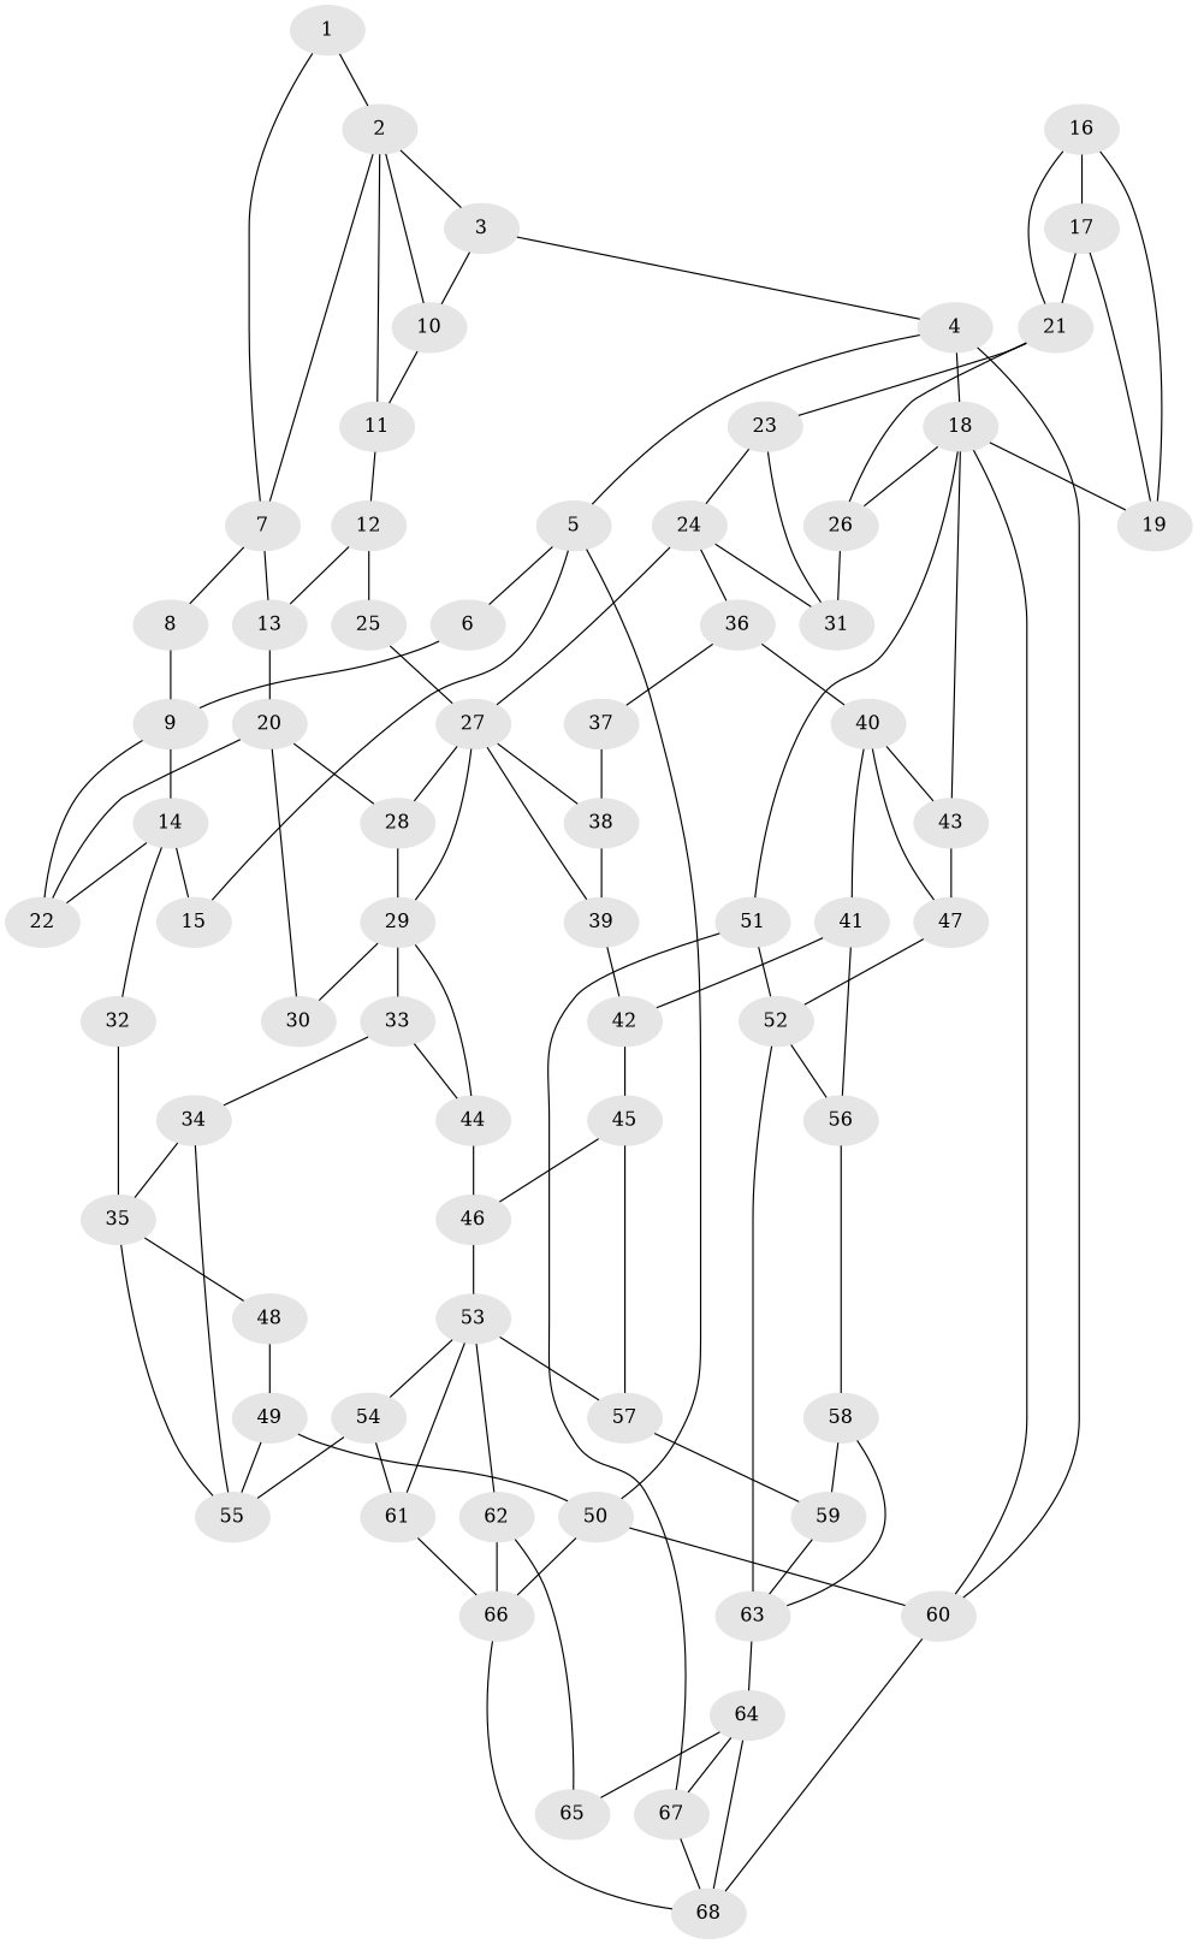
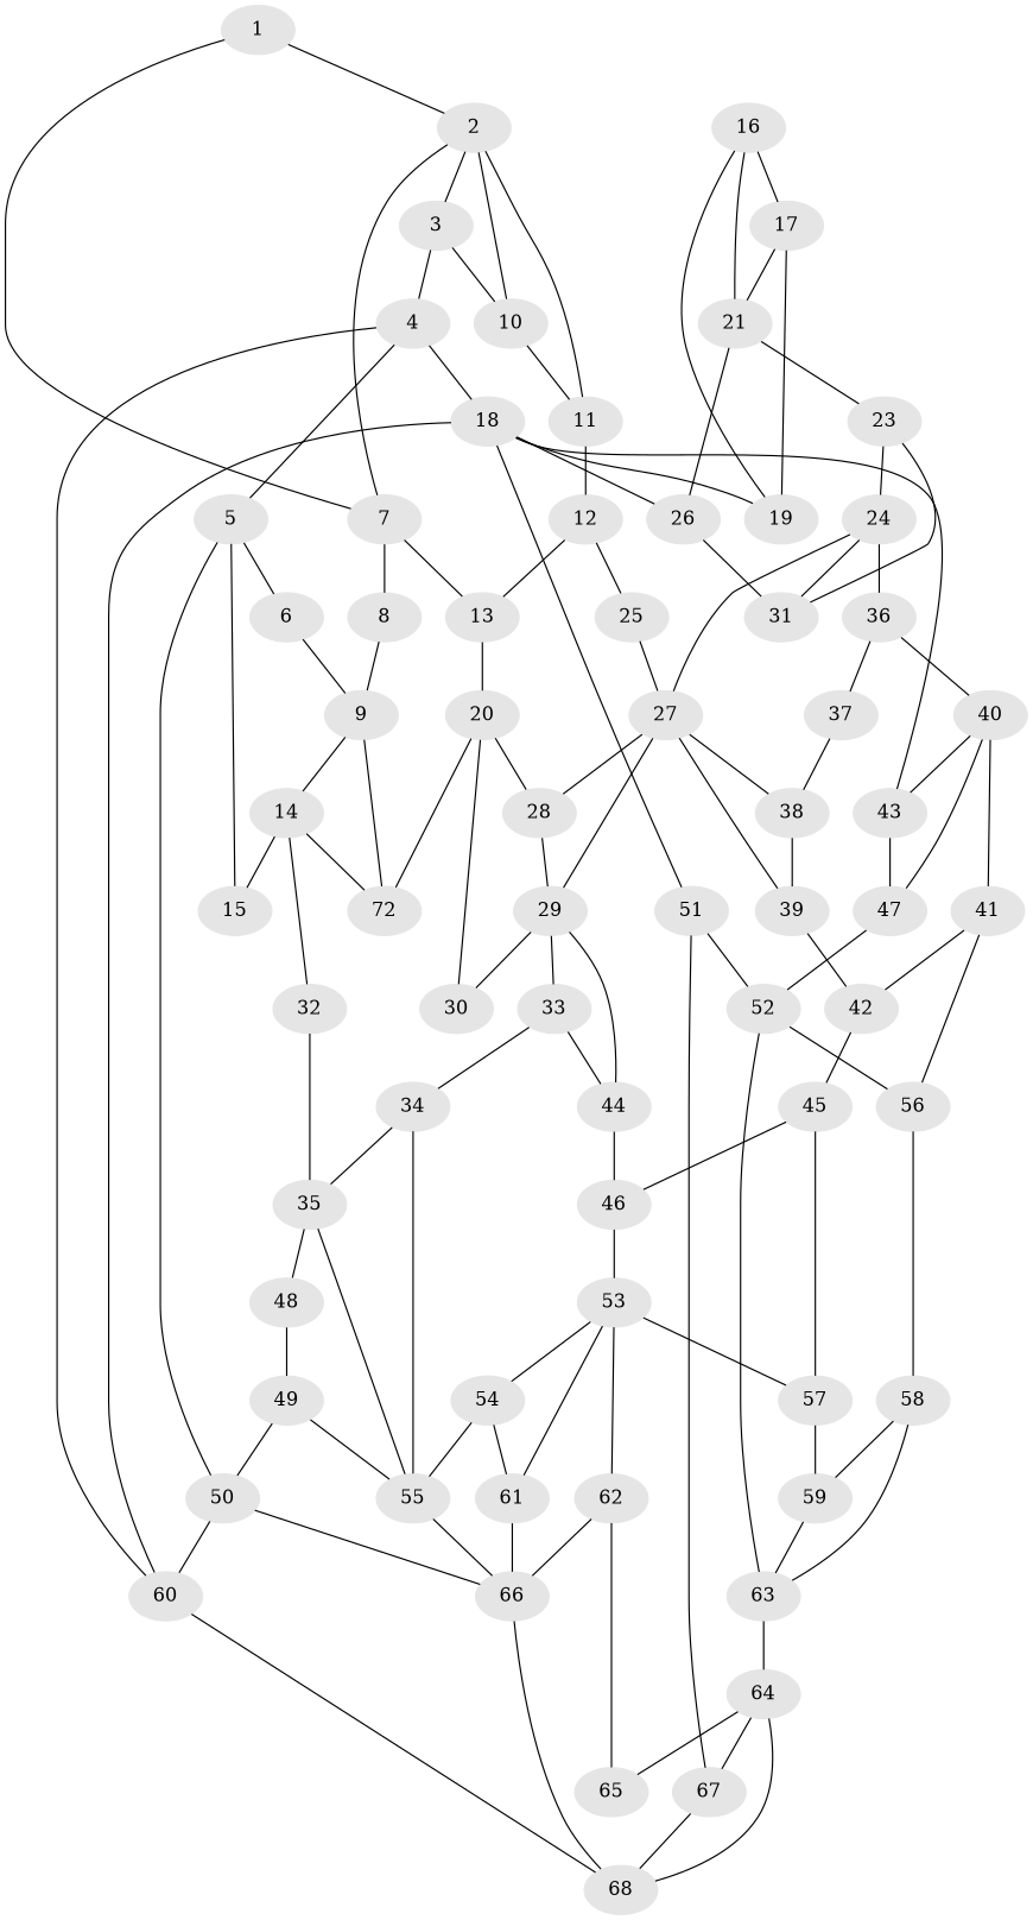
  graph {
    node [color=gray90 style=filled]
    edge [weight=1.0]
    1
    2
    7
    3
    10
    11
    8
    13
    4
    12
    5
    18
    60
    6
    15
    50
    19
    26
    43
    51
    68
    9
    66
    14
-   22
+   22 [label=72]
    20
    32
    16
    17
    21
    25
    27
    28
    30
    35
    23
    31
    47
    52
    67
    29
    24
    36
    37
    40
    38
    39
    33
    44
    42
    34
    46
    55
    48
    49
    41
    45
    56
    58
    57
    53
    59
    54
    61
    62
    63
    64
    65
    1 -- 2
    1 -- 7
    2 -- 7
    2 -- 3
    2 -- 10 [weight=2.0]
    2 -- 11
    7 -- 8 [weight=2.0]
    7 -- 13 [weight=2.0]
    3 -- 10
    3 -- 4
    10 -- 11
    11 -- 12
    8 -- 9 [weight=2.0]
    13 -- 20 [weight=2.0]
    4 -- 5
    4 -- 18
    4 -- 60
    12 -- 13
    12 -- 25
    5 -- 6
    5 -- 15
    5 -- 50
    18 -- 60
    18 -- 19
    18 -- 26
    18 -- 43
    18 -- 51
    60 -- 68
    6 -- 9
    50 -- 60
    50 -- 66
    26 -- 31
    43 -- 47
    51 -- 52 [weight=2.0]
    51 -- 67
    9 -- 14
    9 -- 22
    66 -- 68
    14 -- 15 [weight=2.0]
    14 -- 22
    14 -- 32 [weight=2.0]
    20 -- 22
    20 -- 28
    20 -- 30
    32 -- 35 [weight=2.0]
    16 -- 19
    16 -- 17 [weight=2.0]
    16 -- 21
    17 -- 19
    17 -- 21 [weight=3.0]
    21 -- 26
    21 -- 23
    25 -- 27 [weight=2.0]
    27 -- 28
    27 -- 29
    27 -- 38
    27 -- 39
    28 -- 29
    35 -- 55
    35 -- 48 [weight=2.0]
    23 -- 31
    23 -- 24
    47 -- 52 [weight=2.0]
    52 -- 56
    52 -- 63
    67 -- 68
    29 -- 30 [weight=2.0]
    29 -- 33
    29 -- 44
    24 -- 27
    24 -- 31
    24 -- 36 [weight=2.0]
    36 -- 37 [weight=2.0]
    36 -- 40 [weight=2.0]
    37 -- 38
    40 -- 43
    40 -- 47 [weight=2.0]
    40 -- 41
    38 -- 39
    39 -- 42
    33 -- 44
    33 -- 34
    44 -- 46
    42 -- 45
    34 -- 35
    34 -- 55
    46 -- 53
+   55 -- 66
    48 -- 49
    49 -- 50
    49 -- 55
    41 -- 42
    41 -- 56
    45 -- 46
    45 -- 57
    56 -- 58
    58 -- 59
    58 -- 63
    57 -- 59
    53 -- 57
    53 -- 54
    53 -- 61
    53 -- 62 [weight=2.0]
    59 -- 63
    54 -- 55
    54 -- 61
    61 -- 66 [weight=2.0]
    62 -- 66
    62 -- 65 [weight=2.0]
    63 -- 64 [weight=2.0]
    64 -- 68
    64 -- 67
    64 -- 65 [weight=2.0]
  }
